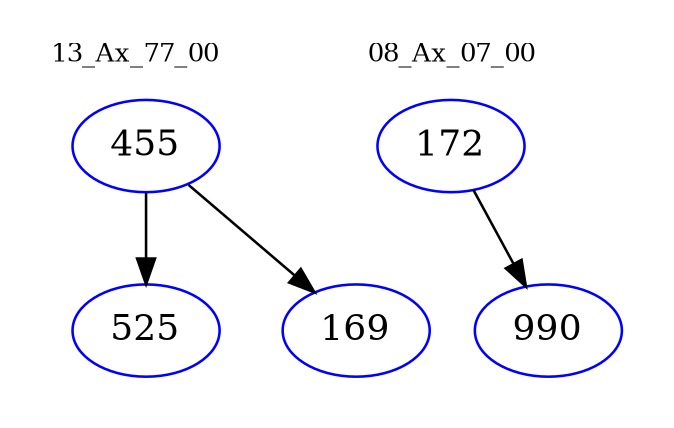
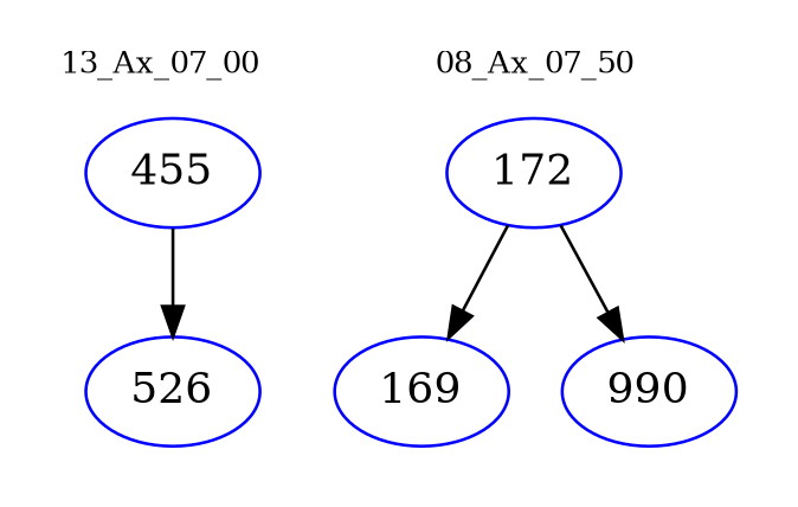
  digraph {
    node [color=blue]
    edge [color=black]
    n1 [label=455]
-   n2 [label=525]
+   n2 [label=526]
    n3 [label=172]
    n4 [label=169]
    n5 [label=990]
    subgraph cluster_1 {
      color=white
      fontsize=10
-     label="13_Ax_77_00"
+     label="13_Ax_07_00"
      n1
      n2
    }
    subgraph cluster_2 {
      color=white
      fontsize=10
-     label="08_Ax_07_00"
+     label="08_Ax_07_50"
      n3
      n4
      n5
    }
    n1 -> n2
-   n1 -> n4
+   n3 -> n4
    n3 -> n5
  }
